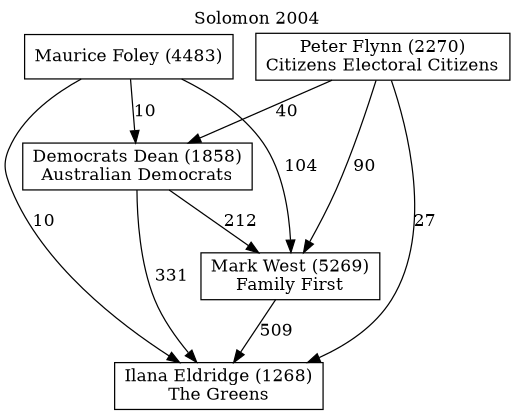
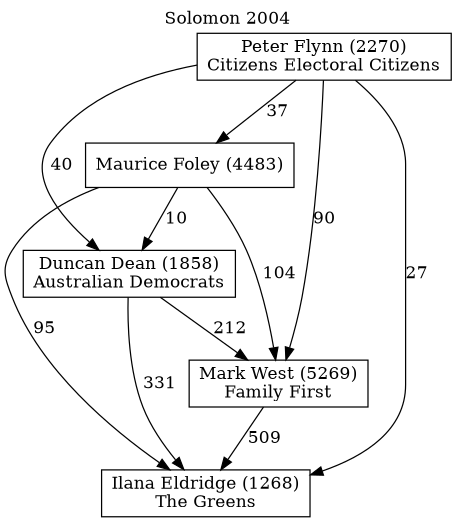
  digraph {
    fontname="DejaVu Serif"
    label="Solomon 2004"
    labelloc=t
    mclimit=10
    node [fontname="DejaVu Serif" shape=box]
    edge [fontname="DejaVu Serif"]
-   n1 [label="Democrats Dean (1858)\nAustralian Democrats"]
+   n1 [label="Duncan Dean (1858)\nAustralian Democrats"]
    n2 [label="Ilana Eldridge (1268)\nThe Greens"]
    n3 [label="Mark West (5269)\nFamily First"]
    n4 [label="Maurice Foley (4483)\n"]
    n5 [label="Peter Flynn (2270)\nCitizens Electoral Citizens"]
    n1 -> n2 [label=331]
    n1 -> n3 [label=212]
    n3 -> n2 [label=509]
    n4 -> n1 [label=10]
-   n4 -> n2 [label=10]
+   n4 -> n2 [label=95]
    n4 -> n3 [label=104]
    n5 -> n1 [label=40]
    n5 -> n2 [label=27]
    n5 -> n3 [label=90]
+   n5 -> n4 [label=37]
  }
